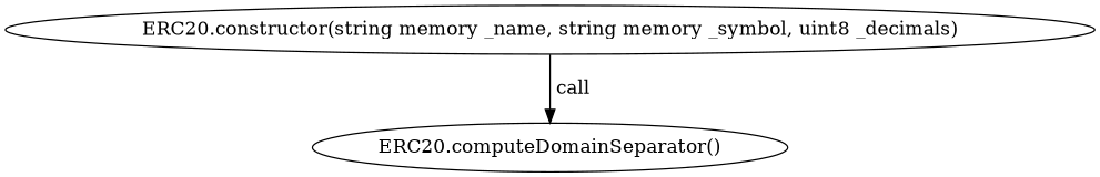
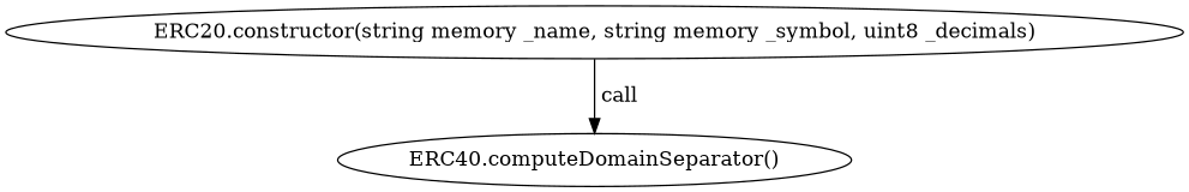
  digraph {
    "ERC20.constructor(string memory _name, string memory _symbol, uint8 _decimals)" [height=0.5 width=9.4403]
-   "ERC20.computeDomainSeparator()" [height=0.5 width=4.1578]
+   "ERC20.computeDomainSeparator()" [height=0.5 width=4.1578 label="ERC40.computeDomainSeparator()"]
    "ERC20.constructor(string memory _name, string memory _symbol, uint8 _decimals)" -> "ERC20.computeDomainSeparator()" [label=" call"]
  }
